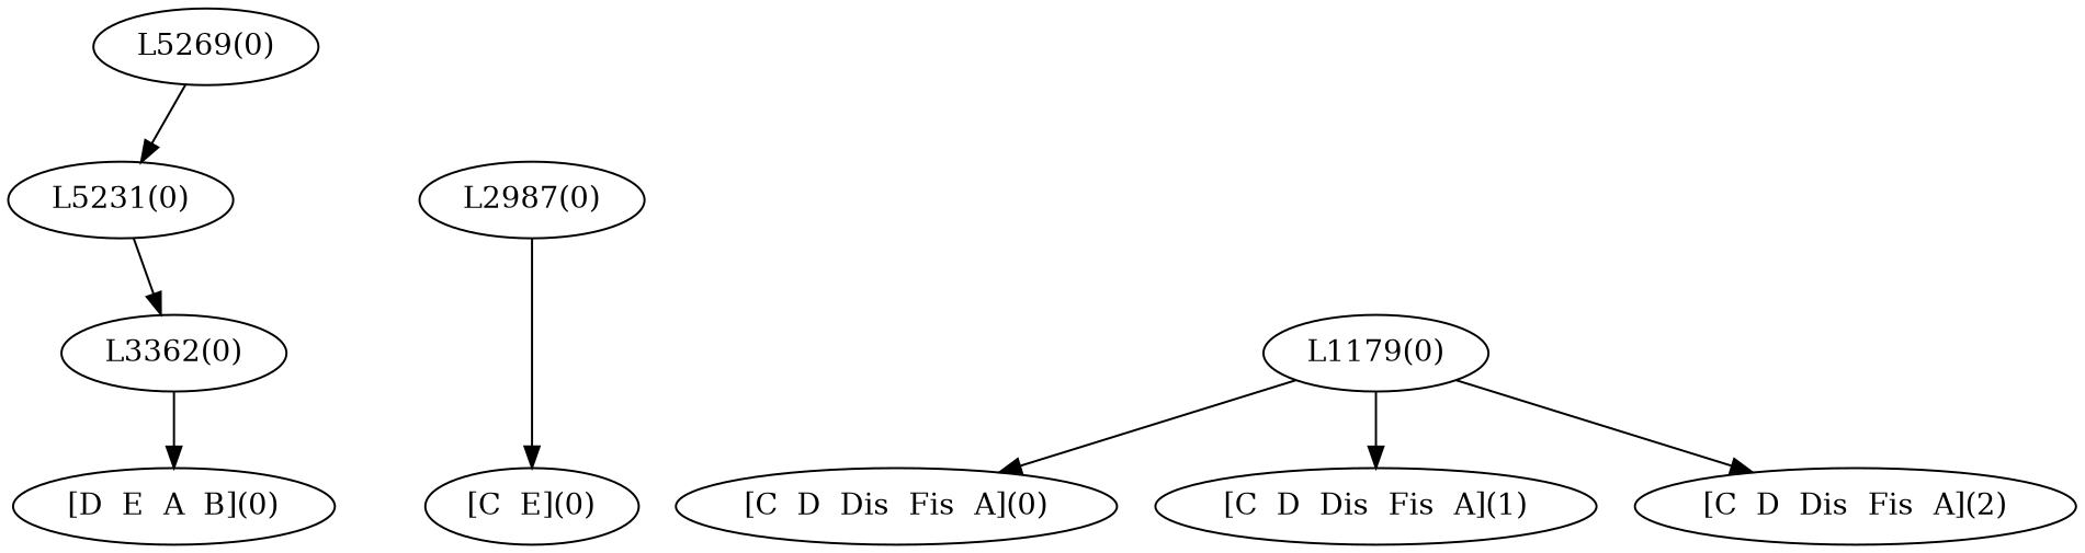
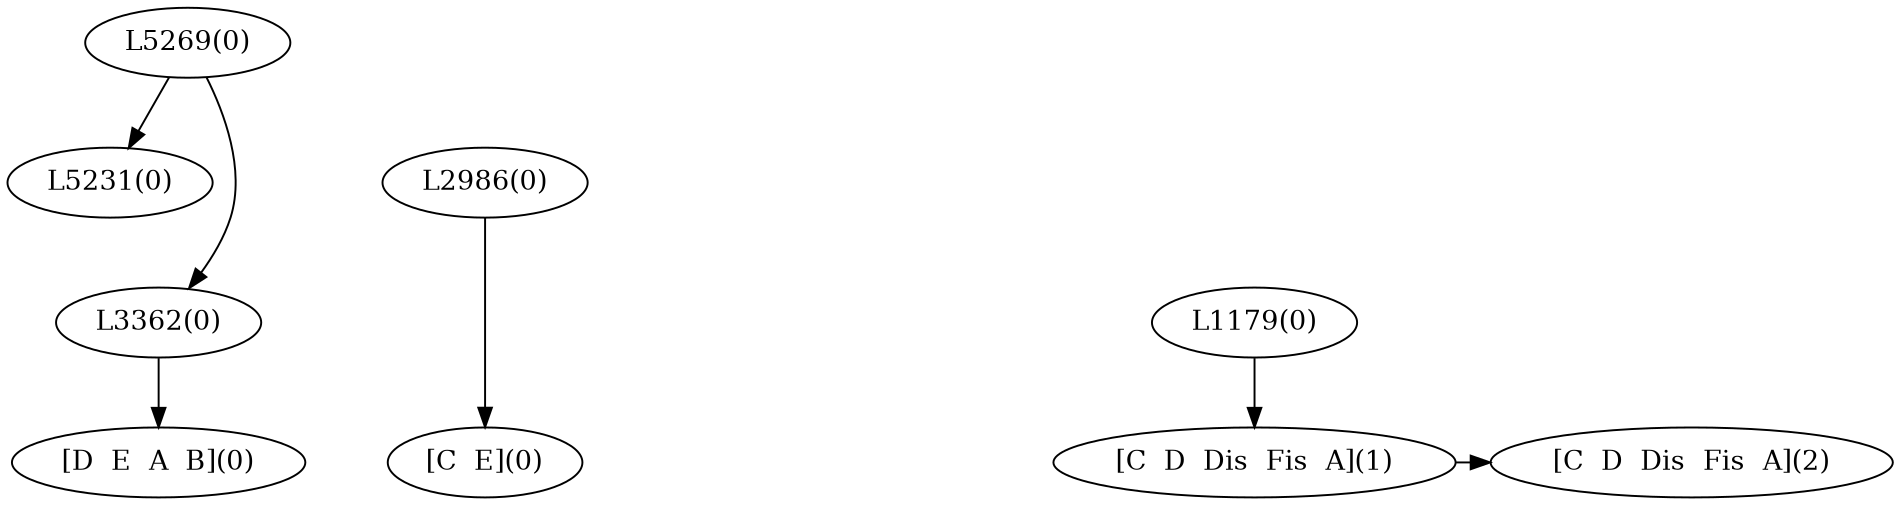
  digraph {
    "L5269(0)"
    "L5231(0)"
-   "L2987(0)"
+   "L2987(0)" [label="L2986(0)"]
    "L1179(0)"
    n5 [label="L3362(0)"]
-   "[C  D  Dis  Fis  A](0)"
    "[C  D  Dis  Fis  A](1)"
    "[C  D  Dis  Fis  A](2)"
    "[D  E  A  B](0)"
    "[C  E](0)"
    subgraph sub_1 {
      rank=min
      "L5269(0)"
    }
    subgraph sub_2 {
      rank=same
      "L5231(0)"
      "L2987(0)"
    }
    subgraph sub_3 {
      rank=same
      "L1179(0)"
      n5
    }
    subgraph sub_4 {
      rank=max
-     "[C  D  Dis  Fis  A](0)"
      "[C  D  Dis  Fis  A](1)"
      "[C  D  Dis  Fis  A](2)"
      "[D  E  A  B](0)"
      "[C  E](0)"
    }
    "L5269(0)" -> "L5231(0)"
-   "L5231(0)" -> n5
+   "L5269(0)" -> n5
    "L2987(0)" -> "[C  E](0)"
-   "L1179(0)" -> "[C  D  Dis  Fis  A](0)"
    "L1179(0)" -> "[C  D  Dis  Fis  A](1)"
-   "L1179(0)" -> "[C  D  Dis  Fis  A](2)"
+   "[C  D  Dis  Fis  A](1)" -> "[C  D  Dis  Fis  A](2)"
    n5 -> "[D  E  A  B](0)"
  }
